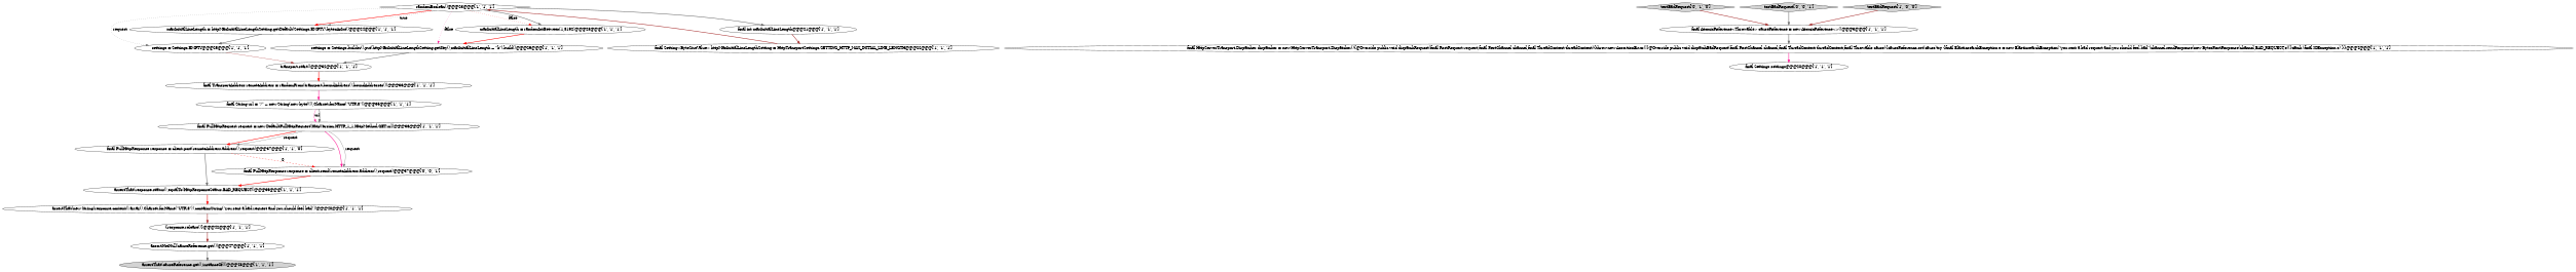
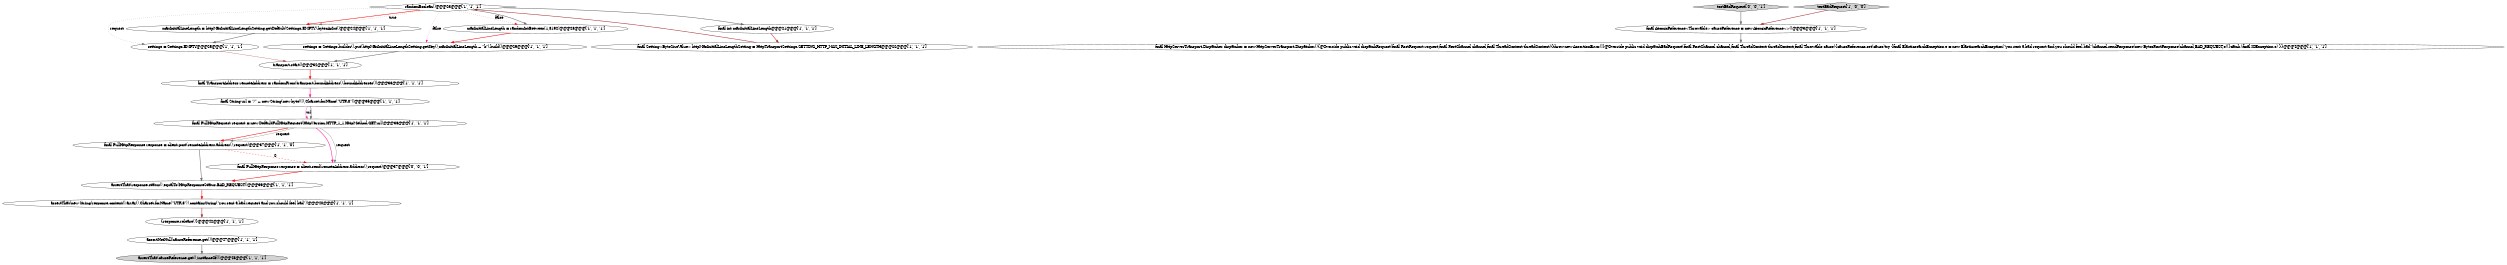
  digraph {
    node [fillcolor=white shape=ellipse style=filled]
    edge [color=gray40 style=bold]
    n1 [label="final FullHttpResponse response = client.send(remoteAddress.address(),request)@@@37@@@['0', '0', '1']"]
    n2 [label="assertThat(response.status(),equalTo(HttpResponseStatus.BAD_REQUEST))@@@39@@@['1', '1', '1']"]
    n3 [label="assertThat(new String(response.content().array(),Charset.forName(\"UTF-8\")),containsString(\"you sent a bad request and you should feel bad\"))@@@40@@@['1', '1', '1']"]
    n4 [label="final Setting<ByteSizeValue> httpMaxInitialLineLengthSetting = HttpTransportSettings.SETTING_HTTP_MAX_INITIAL_LINE_LENGTH@@@22@@@['1', '1', '1']"]
    n5 [label="randomBoolean()@@@23@@@['1', '1', '1']" shape=diamond]
    n6 [label="settings = Settings.EMPTY@@@25@@@['1', '1', '1']"]
    n7 [label="maxInitialLineLength = randomIntBetween(1,8192)@@@28@@@['1', '1', '1']"]
    n8 [label="settings = Settings.builder().put(httpMaxInitialLineLengthSetting.getKey(),maxInitialLineLength + \"b\").build()@@@29@@@['1', '1', '1']"]
    n9 [label="maxInitialLineLength = httpMaxInitialLineLengthSetting.getDefault(Settings.EMPTY).bytesAsInt()@@@24@@@['1', '1', '1']"]
    n10 [label="final int maxInitialLineLength@@@21@@@['1', '1', '1']"]
    n11 [label="final FullHttpResponse response = client.post(remoteAddress.address(),request)@@@37@@@['1', '1', '0']"]
    n12 [label="{response.release()}@@@42@@@['1', '1', '1']"]
    n13 [label="assertNotNull(causeReference.get())@@@47@@@['1', '1', '1']"]
    n14 [fillcolor=lightgray label="assertThat(causeReference.get(),instanceOf())@@@48@@@['1', '1', '1']"]
    n15 [label="transport.start()@@@32@@@['1', '1', '1']"]
    n16 [label="final TransportAddress remoteAddress = randomFrom(transport.boundAddress().boundAddresses())@@@33@@@['1', '1', '1']"]
    n17 [label="final String url = \"/\" + new String(new byte((((,Charset.forName(\"UTF-8\"))@@@35@@@['1', '1', '1']"]
-   n18 [fillcolor=lightgray label="testBadRequest['0', '1', '0']" shape=diamond]
    n19 [label="final AtomicReference<Throwable> causeReference = new AtomicReference<>()@@@3@@@['1', '1', '1']"]
    n20 [label="final HttpServerTransport.Dispatcher dispatcher = new HttpServerTransport.Dispatcher(){@Override public void dispatchRequest(final RestRequest request,final RestChannel channel,final ThreadContext threadContext){throw new AssertionError()}@Override public void dispatchBadRequest(final RestChannel channel,final ThreadContext threadContext,final Throwable cause){causeReference.set(cause)try {final ElasticsearchException e = new ElasticsearchException(\"you sent a bad request and you should feel bad\")channel.sendResponse(new BytesRestResponse(channel,BAD_REQUEST,e))}catch (final IOException e) }}@@@4@@@['1', '1', '1']"]
-   n21 [label="final Settings settings@@@20@@@['1', '1', '1']"]
    n22 [fillcolor=lightgray label="testBadRequest['0', '0', '1']" shape=diamond]
    n23 [label="final FullHttpRequest request = new DefaultFullHttpRequest(HttpVersion.HTTP_1_1,HttpMethod.GET,url)@@@36@@@['1', '1', '1']"]
    n24 [fillcolor=lightgray label="testBadRequest['1', '0', '0']" shape=diamond]
    n1 -> n2 [color=red]
    n2 -> n3 [color=red]
    n3 -> n12 [color=brown]
    n4 -> n5 [color=brown]
    n5 -> n6 [label=request style=dotted]
    n5 -> n7 [color=red label=false style=dotted]
    n5 -> n7
    n5 -> n8 [color=deeppink label=false style=dotted]
    n5 -> n9 [color=red]
    n5 -> n9 [label=true style=dotted]
    n5 -> n10
    n6 -> n15 [color=brown style=solid]
    n7 -> n8 [color=red]
    n8 -> n15
    n9 -> n6
    n10 -> n4 [color=brown]
    n11 -> n1 [color=red label=0 style=dashed]
    n11 -> n2
-   n12 -> n13 [color=brown]
    n13 -> n14
    n15 -> n16 [color=red]
    n16 -> n17 [color=deeppink]
    n17 -> n23 [color=deeppink label=url style=solid]
    n17 -> n23
-   n18 -> n19 [color=brown]
    n19 -> n20
-   n20 -> n21 [color=deeppink]
    n22 -> n19
    n23 -> n1 [color=deeppink]
    n23 -> n1 [label=request style=solid]
    n23 -> n11 [color=red]
    n23 -> n11 [label=request style=solid]
    n24 -> n19 [color=brown]
  }
